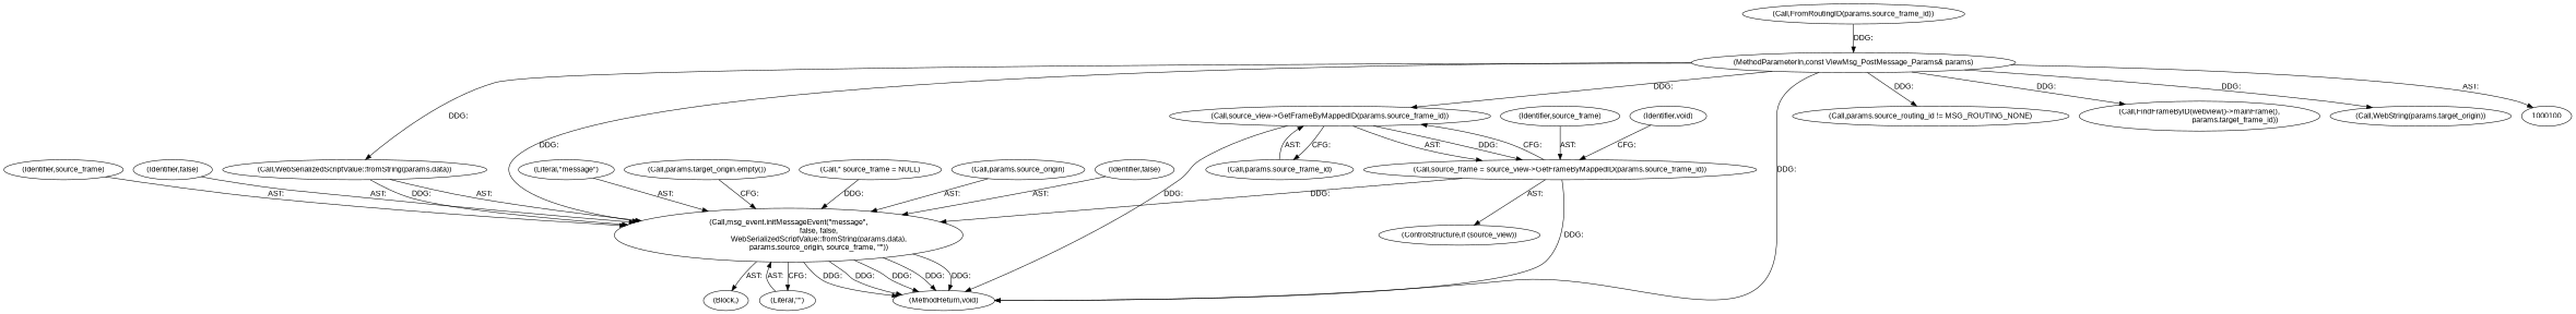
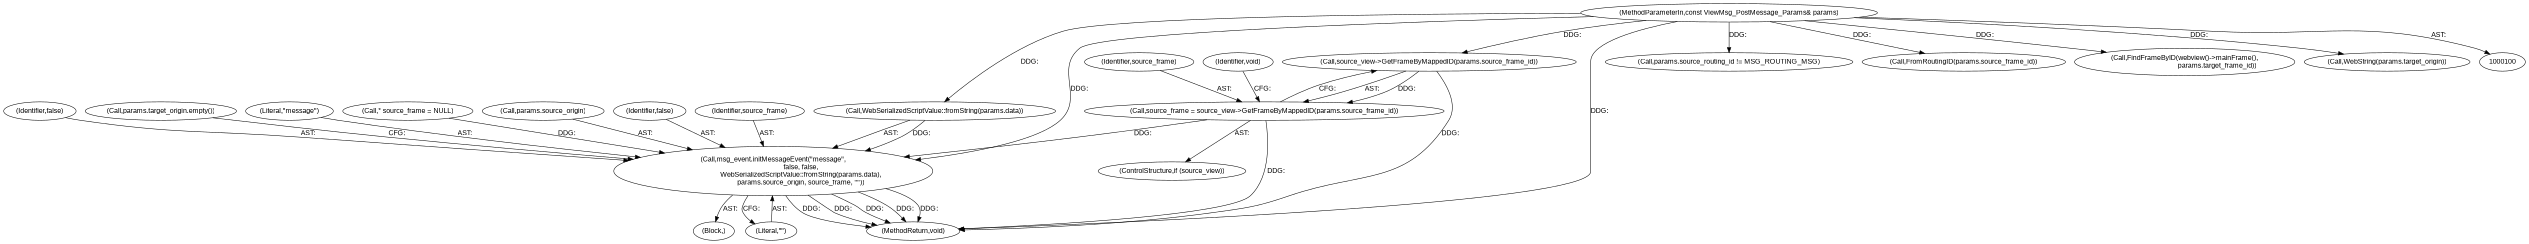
  digraph {
    fontname="Liberation Sans"
    node [fontname="Liberation Sans"]
    edge [fontname="Liberation Sans"]
    n1 [label="(Call,source_view->GetFrameByMappedID(params.source_frame_id))"]
    n2 [label="(Call,source_frame = source_view->GetFrameByMappedID(params.source_frame_id))"]
-   n3 [label="(Call,params.source_frame_id)"]
    n4 [label="(MethodReturn,void)"]
    n5 [label="(Call,msg_event.initMessageEvent(\"message\",\n                             false, false,\n                             WebSerializedScriptValue::fromString(params.data),\n                             params.source_origin, source_frame, \"\"))"]
    n6 [label="(ControlStructure,if (source_view))"]
    n7 [label="(MethodParameterIn,const ViewMsg_PostMessage_Params& params)"]
-   n8 [label="(Call,params.source_routing_id != MSG_ROUTING_NONE)"]
+   n8 [label="(Call,params.source_routing_id != MSG_ROUTING_MSG)"]
    n9 [label="(Call,FromRoutingID(params.source_frame_id))"]
    n10 [label="(Call,FindFrameByID(webview()->mainFrame(),\n                                  params.target_frame_id))"]
    n11 [label="(Call,WebSerializedScriptValue::fromString(params.data))"]
    n12 [label="(Call,WebString(params.target_origin))"]
    1000100
    n14 [label="(Block,)"]
    n15 [label="(Literal,\"\")"]
    n16 [label="(Identifier,false)"]
    n17 [label="(Call,params.target_origin.empty())"]
    n18 [label="(Literal,\"message\")"]
    n19 [label="(Identifier,source_frame)"]
    n20 [label="(Call,* source_frame = NULL)"]
    n21 [label="(Call,params.source_origin)"]
    n22 [label="(Identifier,false)"]
    n23 [label="(Identifier,source_frame)"]
    n24 [label="(Identifier,void)"]
    n1 -> n2 [label="AST: "]
    n1 -> n2 [label="DDG: "]
-   n1 -> n3 [label="CFG: "]
    n1 -> n4 [label="DDG: "]
    n2 -> n1 [label="CFG: "]
    n2 -> n4 [label="DDG: "]
    n2 -> n5 [label="DDG: "]
    n2 -> n6 [label="AST: "]
-   n3 -> n1 [label="AST: "]
    n5 -> n4 [label="DDG: "]
    n5 -> n4 [label="DDG: "]
    n5 -> n4 [label="DDG: "]
    n5 -> n4 [label="DDG: "]
    n5 -> n4 [label="DDG: "]
    n5 -> n14 [label="AST: "]
    n5 -> n15 [label="CFG: "]
    n7 -> n1 [label="DDG: "]
    n7 -> n4 [label="DDG: "]
    n7 -> n5 [label="DDG: "]
    n7 -> n8 [label="DDG: "]
-   n9 -> n7 [label="DDG: "]
+   n7 -> n9 [label="DDG: "]
    n7 -> n10 [label="DDG: "]
    n7 -> n11 [label="DDG: "]
    n7 -> n12 [label="DDG: "]
    n7 -> 1000100 [label="AST: "]
    n11 -> n5 [label="AST: "]
    n11 -> n5 [label="DDG: "]
    n15 -> n5 [label="AST: "]
    n16 -> n5 [label="AST: "]
    n17 -> n5 [label="CFG: "]
    n18 -> n5 [label="AST: "]
    n19 -> n2 [label="AST: "]
    n20 -> n5 [label="DDG: "]
    n21 -> n5 [label="AST: "]
    n22 -> n5 [label="AST: "]
    n23 -> n5 [label="AST: "]
    n24 -> n2 [label="CFG: "]
  }
